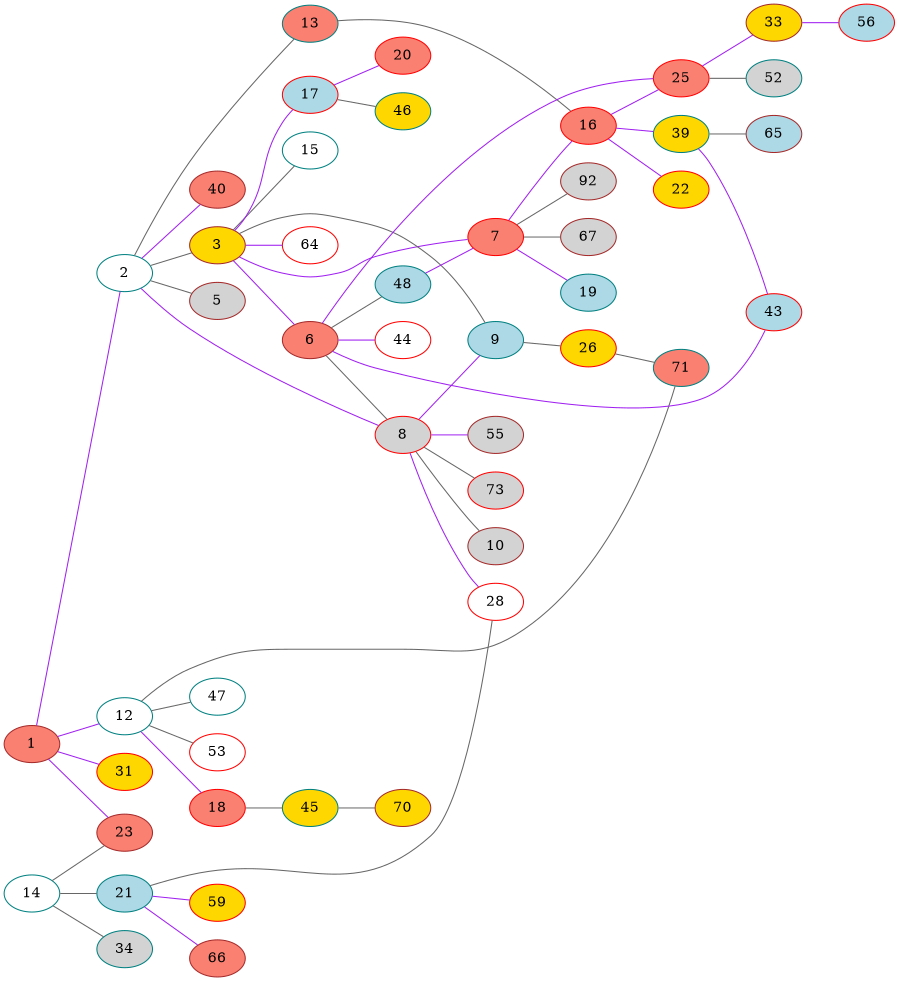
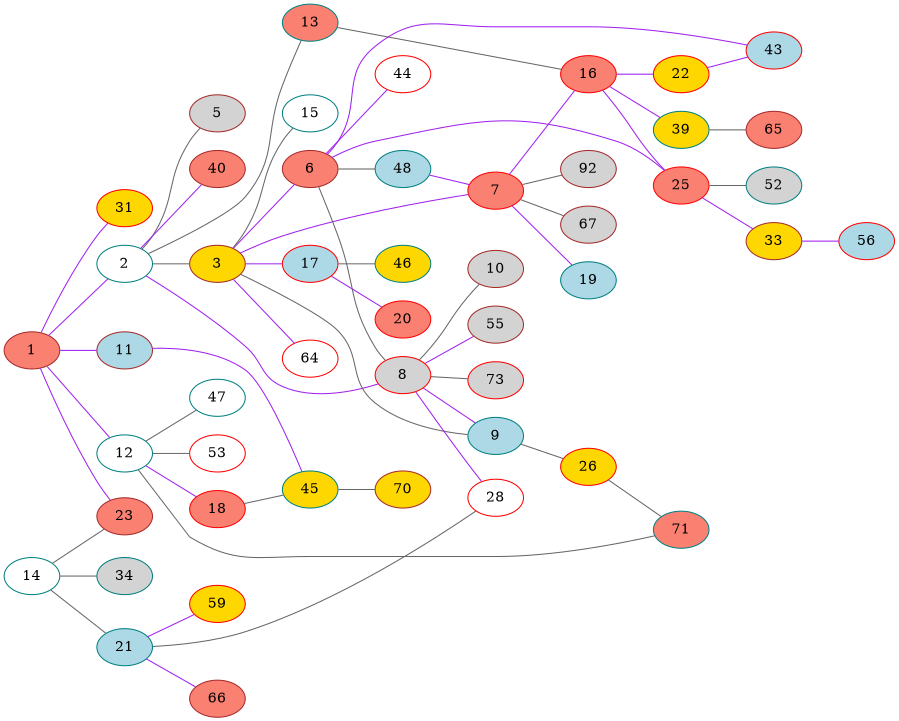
  graph {
    rankdir=LR
    node [color=red fillcolor=salmon style=filled]
    edge [color=purple]
    1 [color=brown super="+30"]
    2 [color=teal fillcolor=white super="+41"]
+   11 [color=brown fillcolor=lightblue super="+35"]
    12 [color=teal fillcolor=white super="+29"]
    23 [color=brown]
    31 [fillcolor=gold]
    3 [color=brown fillcolor=gold super="+4"]
    5 [color=brown fillcolor=lightgrey]
    8 [fillcolor=lightgrey super="+72"]
    13 [color=teal]
    40 [color=brown]
    45 [color=teal fillcolor=gold super="+54"]
    18 [super="+57"]
    47 [color=teal fillcolor=white super="+50"]
    53 [fillcolor=white]
    71 [color=teal]
    6 [color=brown super="+36"]
    7 [super="+37"]
    9 [color=teal fillcolor=lightblue]
    15 [color=teal fillcolor=white super="+27"]
    17 [fillcolor=lightblue super="+24"]
    64 [fillcolor=white super="+69"]
    10 [color=brown fillcolor=lightgrey]
    28 [fillcolor=white]
    55 [color=brown fillcolor=lightgrey]
    73 [fillcolor=lightgrey]
    16
    14 [color=teal fillcolor=white super="+61"]
    21 [color=teal fillcolor=lightblue super="+38"]
    34 [color=teal fillcolor=lightgrey]
    25 [super="+49"]
    43 [fillcolor=lightblue super="+60"]
    44 [fillcolor=white super="+58"]
    48 [color=teal fillcolor=lightblue]
    19 [color=teal fillcolor=lightblue]
    n36 [color=brown fillcolor=lightgrey label=92]
    67 [color=brown fillcolor=lightgrey]
    26 [fillcolor=gold super="+32"]
    20 [super="+51"]
    46 [color=teal fillcolor=gold]
    33 [color=brown fillcolor=gold]
    52 [color=teal fillcolor=lightgrey]
    22 [fillcolor=gold super="+63"]
    39 [color=teal fillcolor=gold super="+68"]
    70 [color=brown fillcolor=gold]
    59 [fillcolor=gold]
    66 [color=brown]
-   65 [color=brown fillcolor=lightblue]
+   65 [color=brown]
    56 [fillcolor=lightblue super="+62"]
    1 -- 2
+   1 -- 11
    1 -- 12
    1 -- 23
    1 -- 31
    2 -- 3 [color=gray40]
    2 -- 5 [color=gray40]
    2 -- 8
    2 -- 13 [color=gray40]
    2 -- 40
+   11 -- 45
    12 -- 18
    12 -- 47 [color=gray40]
    12 -- 53 [color=gray40]
    12 -- 71 [color=gray40]
    3 -- 6
    3 -- 7
    3 -- 9 [color=gray40]
    3 -- 15 [color=gray40]
    3 -- 17
    3 -- 64
    8 -- 9
    8 -- 10 [color=gray40]
    8 -- 28
    8 -- 55
    8 -- 73 [color=gray40]
    13 -- 16 [color=gray40]
    45 -- 70 [color=gray40]
    18 -- 45 [color=gray40]
    6 -- 8 [color=gray40]
    6 -- 25
    6 -- 43
    6 -- 44
    6 -- 48 [color=gray40]
    7 -- 16
    7 -- 19
    7 -- n36 [color=gray40]
    7 -- 67 [color=gray40]
    9 -- 26 [color=gray40]
    17 -- 20
    17 -- 46 [color=gray40]
    16 -- 25
    16 -- 22
    16 -- 39
    14 -- 23 [color=gray40]
    14 -- 21 [color=gray40]
    14 -- 34 [color=gray40]
    21 -- 28 [color=gray40]
    21 -- 59
    21 -- 66
    25 -- 33
    25 -- 52 [color=gray40]
    48 -- 7
    26 -- 71 [color=gray40]
    33 -- 56
-   39 -- 43
+   22 -- 43
    39 -- 65 [color=gray40]
  }
